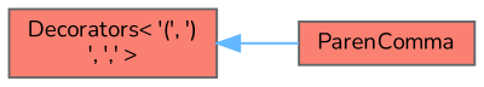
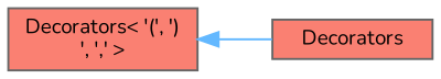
  digraph {
    rankdir=LR
    fontname=Nunito
    node [color=grey40 fillcolor=salmon fontname=Nunito fontsize=10 shape=box style=filled]
    n1 [height=0.2 label="Decorators\< '(', ')\l', ',' \>" width=0.4]
-   n2 [height=0.2 label=ParenComma width=0.4]
+   n2 [height=0.2 label=Decorators width=0.4]
    n1 -> n2 [color=steelblue1 dir=back fontname=Nunito fontsize=10 labelfontname=Helvetica labelfontsize=10 style=solid]
  }
